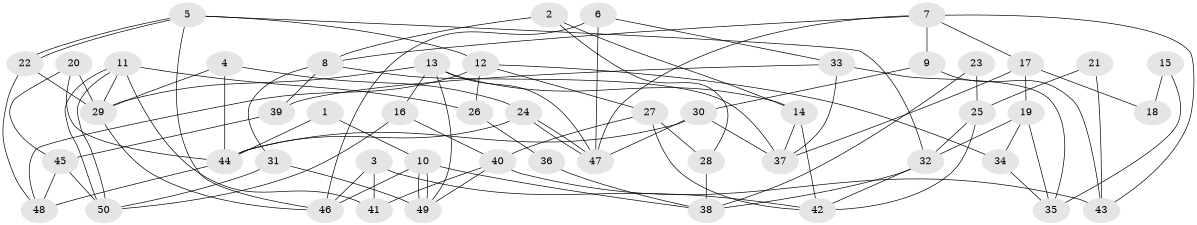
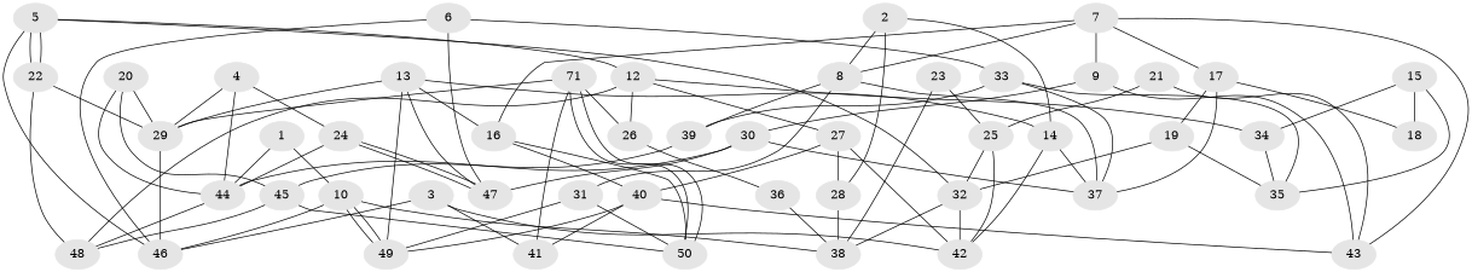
  graph {
    node [color=gray90 style=filled]
    1
    10
    44
    46
    38
    49
    48
    2
    8
    14
    28
    31
    37
    39
    42
    3
    41
    4
    24
    29
    47
    5
    12
    22
    32
    26
    27
    34
    6
    33
    35
    7
    9
    43
    17
    30
    50
    45
-   11
+   11 [label=71]
    36
    40
    13
    16
    15
    18
    19
    20
    21
    25
    23
    1 -- 10
    1 -- 44
    10 -- 46
    10 -- 38
    10 -- 49
    10 -- 49
    44 -- 48
    2 -- 8
    2 -- 14
    2 -- 28
    8 -- 31
    8 -- 37
    8 -- 39
    14 -- 37
    14 -- 42
    28 -- 38
    31 -- 49
    31 -- 50
    39 -- 45
    3 -- 46
    3 -- 42
    3 -- 41
    4 -- 44
    4 -- 24
    4 -- 29
    24 -- 44
    24 -- 47
    24 -- 47
    29 -- 46
    5 -- 46
    5 -- 12
    5 -- 22
    5 -- 22
    5 -- 32
    12 -- 48
    12 -- 26
    12 -- 27
    12 -- 34
    22 -- 48
    22 -- 29
    32 -- 38
    32 -- 42
    26 -- 36
    27 -- 28
    27 -- 42
    27 -- 40
    34 -- 35
    6 -- 46
    6 -- 47
    6 -- 33
    33 -- 37
    33 -- 39
    33 -- 35
    7 -- 8
-   7 -- 47
+   7 -- 16
    7 -- 9
    7 -- 43
    7 -- 17
    9 -- 43
    9 -- 30
    17 -- 37
    17 -- 18
    17 -- 19
    30 -- 44
    30 -- 37
    30 -- 47
    45 -- 48
    45 -- 50
    11 -- 41
    11 -- 29
    11 -- 26
    11 -- 50
    11 -- 50
    36 -- 38
    40 -- 49
    40 -- 41
    40 -- 43
    13 -- 49
    13 -- 14
    13 -- 29
    13 -- 47
    13 -- 16
    16 -- 50
    16 -- 40
-   19 -- 34
+   15 -- 34
    15 -- 35
    15 -- 18
    19 -- 32
    19 -- 35
    20 -- 44
    20 -- 29
    20 -- 45
    21 -- 43
    21 -- 25
    25 -- 42
    25 -- 32
    23 -- 38
    23 -- 25
  }
